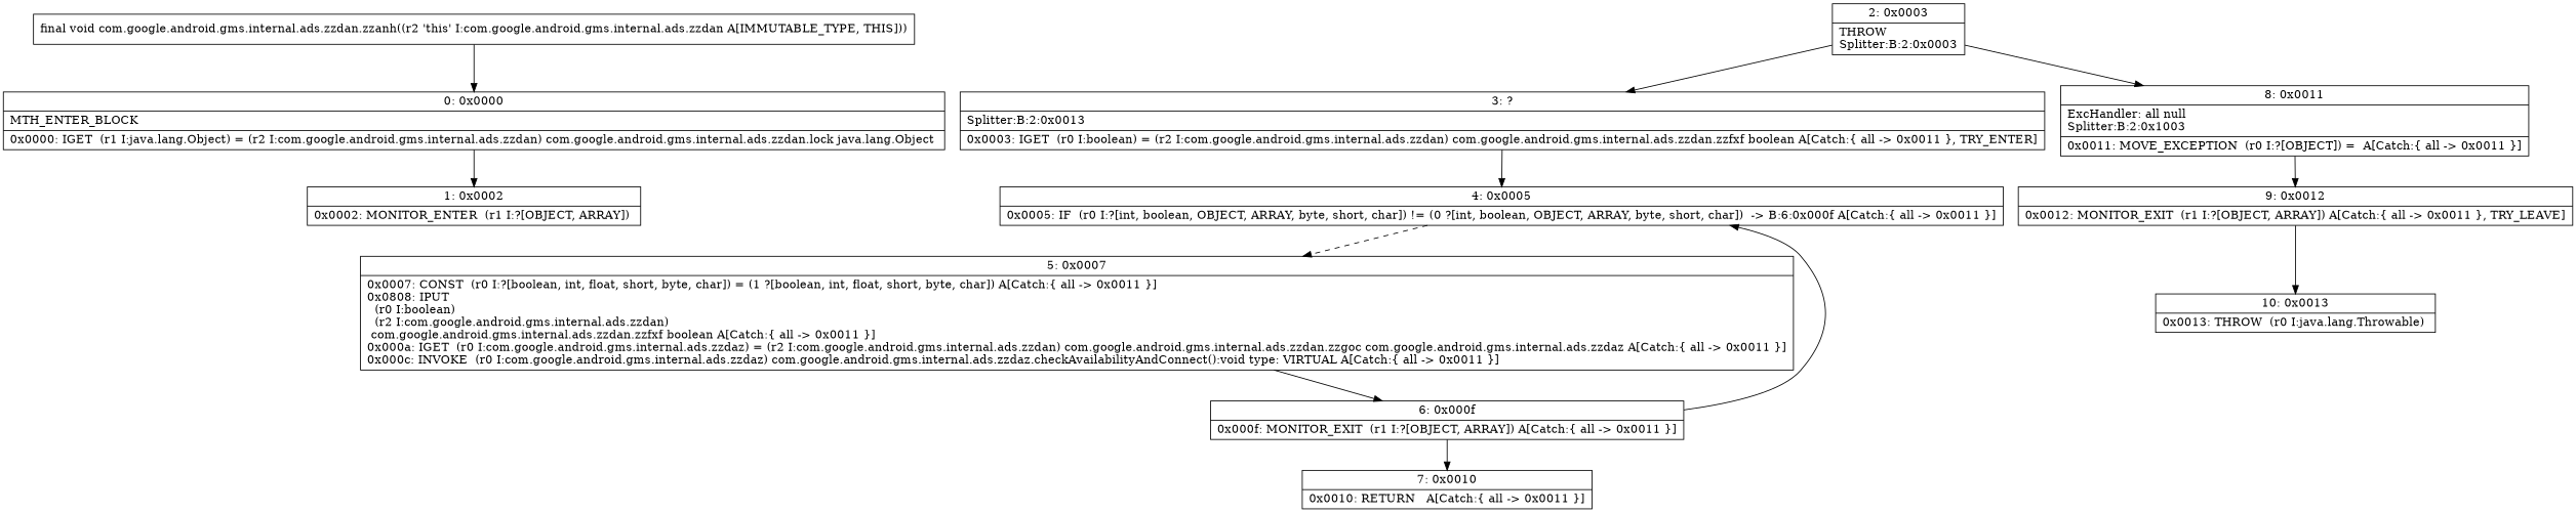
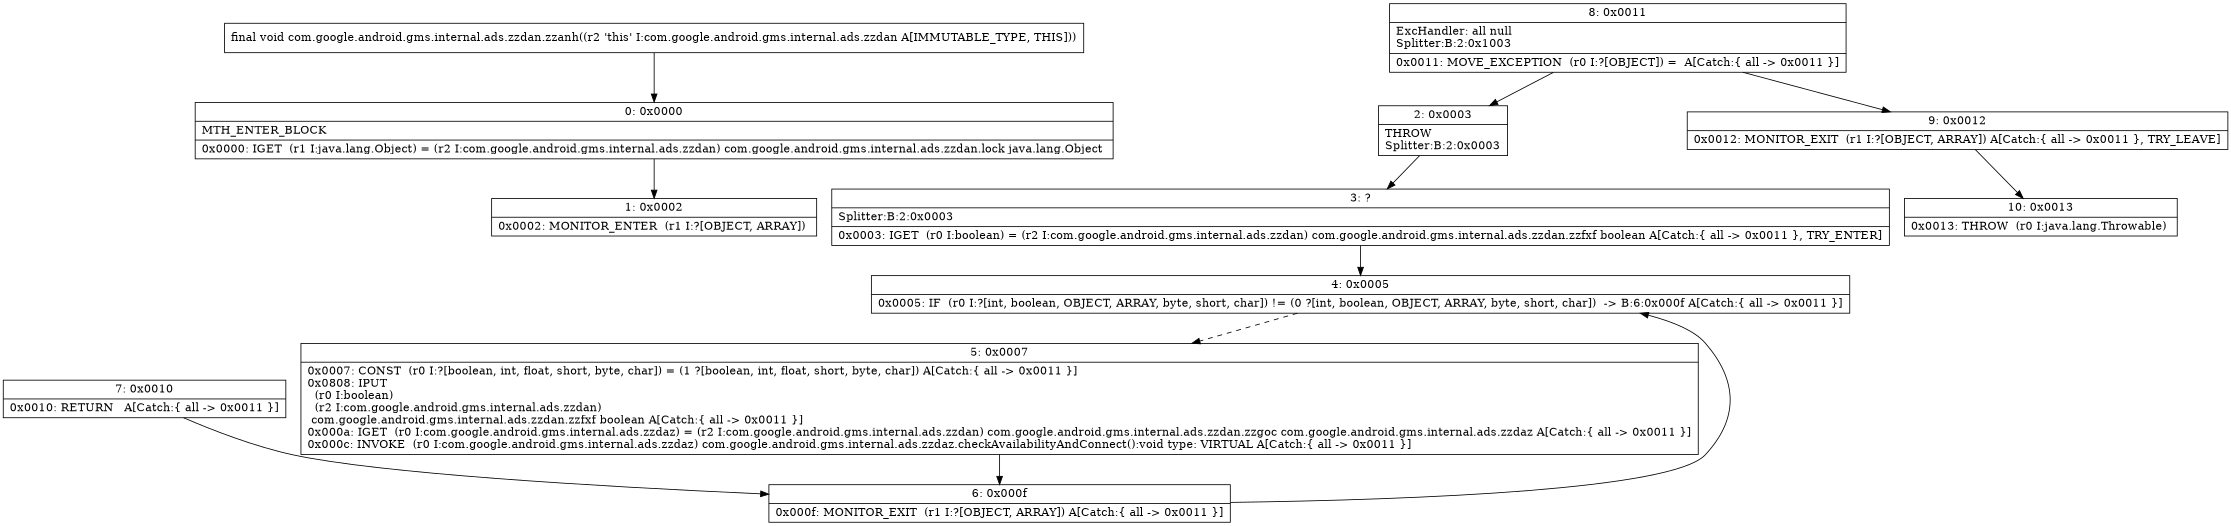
  digraph {
    node [shape=record]
    n1 [label="{0\:\ 0x0000|MTH_ENTER_BLOCK\l|0x0000: IGET  (r1 I:java.lang.Object) = (r2 I:com.google.android.gms.internal.ads.zzdan) com.google.android.gms.internal.ads.zzdan.lock java.lang.Object \l}"]
    n2 [label="{1\:\ 0x0002|0x0002: MONITOR_ENTER  (r1 I:?[OBJECT, ARRAY]) \l}"]
    n3 [label="{2\:\ 0x0003|THROW\lSplitter:B:2:0x0003\l}"]
-   n4 [label="{3\:\ ?|Splitter:B:2:0x0013\l|0x0003: IGET  (r0 I:boolean) = (r2 I:com.google.android.gms.internal.ads.zzdan) com.google.android.gms.internal.ads.zzdan.zzfxf boolean A[Catch:\{ all \-\> 0x0011 \}, TRY_ENTER]\l}"]
+   n4 [label="{3\:\ ?|Splitter:B:2:0x0003\l|0x0003: IGET  (r0 I:boolean) = (r2 I:com.google.android.gms.internal.ads.zzdan) com.google.android.gms.internal.ads.zzdan.zzfxf boolean A[Catch:\{ all \-\> 0x0011 \}, TRY_ENTER]\l}"]
    n5 [label="{8\:\ 0x0011|ExcHandler: all null\lSplitter:B:2:0x1003\l|0x0011: MOVE_EXCEPTION  (r0 I:?[OBJECT]) =  A[Catch:\{ all \-\> 0x0011 \}]\l}"]
    n6 [label="{4\:\ 0x0005|0x0005: IF  (r0 I:?[int, boolean, OBJECT, ARRAY, byte, short, char]) != (0 ?[int, boolean, OBJECT, ARRAY, byte, short, char])  \-\> B:6:0x000f A[Catch:\{ all \-\> 0x0011 \}]\l}"]
    n7 [label="{9\:\ 0x0012|0x0012: MONITOR_EXIT  (r1 I:?[OBJECT, ARRAY]) A[Catch:\{ all \-\> 0x0011 \}, TRY_LEAVE]\l}"]
    n8 [label="{5\:\ 0x0007|0x0007: CONST  (r0 I:?[boolean, int, float, short, byte, char]) = (1 ?[boolean, int, float, short, byte, char]) A[Catch:\{ all \-\> 0x0011 \}]\l0x0808: IPUT  \l  (r0 I:boolean)\l  (r2 I:com.google.android.gms.internal.ads.zzdan)\l com.google.android.gms.internal.ads.zzdan.zzfxf boolean A[Catch:\{ all \-\> 0x0011 \}]\l0x000a: IGET  (r0 I:com.google.android.gms.internal.ads.zzdaz) = (r2 I:com.google.android.gms.internal.ads.zzdan) com.google.android.gms.internal.ads.zzdan.zzgoc com.google.android.gms.internal.ads.zzdaz A[Catch:\{ all \-\> 0x0011 \}]\l0x000c: INVOKE  (r0 I:com.google.android.gms.internal.ads.zzdaz) com.google.android.gms.internal.ads.zzdaz.checkAvailabilityAndConnect():void type: VIRTUAL A[Catch:\{ all \-\> 0x0011 \}]\l}"]
    n9 [label="{6\:\ 0x000f|0x000f: MONITOR_EXIT  (r1 I:?[OBJECT, ARRAY]) A[Catch:\{ all \-\> 0x0011 \}]\l}"]
    n10 [label="{7\:\ 0x0010|0x0010: RETURN   A[Catch:\{ all \-\> 0x0011 \}]\l}"]
    n11 [label="{10\:\ 0x0013|0x0013: THROW  (r0 I:java.lang.Throwable) \l}"]
    n12 [label="{final void com.google.android.gms.internal.ads.zzdan.zzanh((r2 'this' I:com.google.android.gms.internal.ads.zzdan A[IMMUTABLE_TYPE, THIS])) }"]
    n1 -> n2
    n3 -> n4
-   n3 -> n5
+   n5 -> n3
    n4 -> n6
    n5 -> n7
    n6 -> n8 [style=dashed]
    n7 -> n11
    n8 -> n9
    n9 -> n6
-   n9 -> n10
+   n10 -> n9
    n12 -> n1
  }
